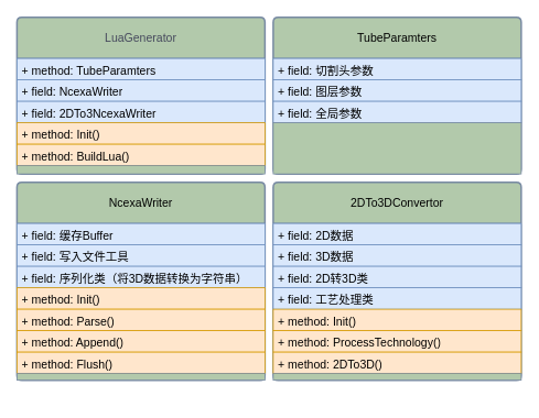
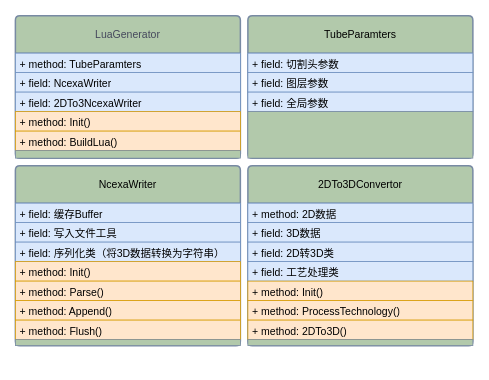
  <mxCell id="0" />
  <mxCell id="1" parent="0" />
  <mxCell id="2" value="LuaGenerator" style="swimlane;childLayout=stackLayout;horizontal=1;startSize=50;horizontalStack=0;rounded=1;fontSize=14;fontStyle=0;strokeWidth=2;resizeParent=0;resizeLast=1;shadow=0;dashed=0;align=center;arcSize=4;html=1;fillColor=#B2C9AB;strokeColor=#788AA3;labelBackgroundColor=none;fontColor=#46495D;swimlaneLine=1;whiteSpace=wrap;" parent="1" vertex="1"><mxGeometry x="20" y="20" width="300" height="190" as="geometry" /></mxCell>
  <mxCell id="3" value="+ method: TubeParamters" style="text;strokeColor=#6c8ebf;fillColor=#dae8fc;align=left;verticalAlign=top;spacingLeft=4;spacingRight=4;overflow=hidden;rotatable=0;points=[[0,0.5],[1,0.5]];portConstraint=eastwest;whiteSpace=wrap;html=1;fontFamily=Helvetica;fontSize=14;fontStyle=0;labelBackgroundColor=none;" parent="2" vertex="1"><mxGeometry y="50" width="300" height="26" as="geometry" /></mxCell>
  <mxCell id="4" value="+ field: NcexaWriter" style="text;strokeColor=#6c8ebf;fillColor=#dae8fc;align=left;verticalAlign=top;spacingLeft=4;spacingRight=4;overflow=hidden;rotatable=0;points=[[0,0.5],[1,0.5]];portConstraint=eastwest;whiteSpace=wrap;html=1;fontFamily=Helvetica;fontSize=14;fontStyle=0;labelBackgroundColor=none;" parent="2" vertex="1"><mxGeometry y="76" width="300" height="26" as="geometry" /></mxCell>
  <mxCell id="5" value="+ field: 2DTo3NcexaWriter" style="text;strokeColor=#6c8ebf;fillColor=#dae8fc;align=left;verticalAlign=top;spacingLeft=4;spacingRight=4;overflow=hidden;rotatable=0;points=[[0,0.5],[1,0.5]];portConstraint=eastwest;whiteSpace=wrap;html=1;fontFamily=Helvetica;fontSize=14;fontStyle=0;labelBackgroundColor=none;" parent="2" vertex="1"><mxGeometry y="102" width="300" height="26" as="geometry" /></mxCell>
  <mxCell id="6" value="+ method: Init()" style="text;strokeColor=#d79b00;fillColor=#ffe6cc;align=left;verticalAlign=top;spacingLeft=4;spacingRight=4;overflow=hidden;rotatable=0;points=[[0,0.5],[1,0.5]];portConstraint=eastwest;whiteSpace=wrap;html=1;fontFamily=Helvetica;fontSize=14;fontStyle=0;labelBackgroundColor=none;" parent="2" vertex="1"><mxGeometry y="128" width="300" height="26" as="geometry" /></mxCell>
  <mxCell id="7" value="+ method: BuildLua()" style="text;strokeColor=#d79b00;fillColor=#ffe6cc;align=left;verticalAlign=top;spacingLeft=4;spacingRight=4;overflow=hidden;rotatable=0;points=[[0,0.5],[1,0.5]];portConstraint=eastwest;whiteSpace=wrap;html=1;fontFamily=Helvetica;fontSize=14;fontStyle=0;labelBackgroundColor=none;" vertex="1" parent="2"><mxGeometry y="154" width="300" height="26" as="geometry" /></mxCell>
  <mxCell id="8" value="&lt;h3&gt;&lt;br&gt;&lt;/h3&gt;" style="align=left;strokeColor=#788AA3;fillColor=#B2C9AB;spacingLeft=4;fontSize=12;verticalAlign=top;resizable=0;rotatable=0;part=1;html=1;labelBackgroundColor=none;fontColor=#46495D;" parent="2" vertex="1"><mxGeometry y="180" width="300" height="10" as="geometry" /></mxCell>
  <mxCell id="9" value="&lt;span style=&quot;color: rgb(0, 0, 0); text-align: left;&quot;&gt;TubeParamters&lt;/span&gt;" style="swimlane;childLayout=stackLayout;horizontal=1;startSize=50;horizontalStack=0;rounded=1;fontSize=14;fontStyle=0;strokeWidth=2;resizeParent=0;resizeLast=1;shadow=0;dashed=0;align=center;arcSize=4;html=1;fillColor=#B2C9AB;strokeColor=#788AA3;labelBackgroundColor=none;fontColor=#46495D;swimlaneLine=1;whiteSpace=wrap;" vertex="1" parent="1"><mxGeometry x="330" y="20" width="300" height="190" as="geometry" /></mxCell>
  <mxCell id="10" value="+ field: 切割头参数" style="text;strokeColor=#6c8ebf;fillColor=#dae8fc;align=left;verticalAlign=top;spacingLeft=4;spacingRight=4;overflow=hidden;rotatable=0;points=[[0,0.5],[1,0.5]];portConstraint=eastwest;whiteSpace=wrap;html=1;fontFamily=Helvetica;fontSize=14;fontStyle=0;labelBackgroundColor=none;" vertex="1" parent="9"><mxGeometry y="50" width="300" height="26" as="geometry" /></mxCell>
  <mxCell id="11" value="+ field: 图层参数" style="text;strokeColor=#6c8ebf;fillColor=#dae8fc;align=left;verticalAlign=top;spacingLeft=4;spacingRight=4;overflow=hidden;rotatable=0;points=[[0,0.5],[1,0.5]];portConstraint=eastwest;whiteSpace=wrap;html=1;fontFamily=Helvetica;fontSize=14;fontStyle=0;labelBackgroundColor=none;" vertex="1" parent="9"><mxGeometry y="76" width="300" height="26" as="geometry" /></mxCell>
  <mxCell id="12" value="+ field: 全局参数" style="text;strokeColor=#6c8ebf;fillColor=#dae8fc;align=left;verticalAlign=top;spacingLeft=4;spacingRight=4;overflow=hidden;rotatable=0;points=[[0,0.5],[1,0.5]];portConstraint=eastwest;whiteSpace=wrap;html=1;fontFamily=Helvetica;fontSize=14;fontStyle=0;labelBackgroundColor=none;" vertex="1" parent="9"><mxGeometry y="102" width="300" height="26" as="geometry" /></mxCell>
  <mxCell id="13" value="&lt;h3&gt;&lt;br&gt;&lt;/h3&gt;" style="align=left;strokeColor=#788AA3;fillColor=#B2C9AB;spacingLeft=4;fontSize=12;verticalAlign=top;resizable=0;rotatable=0;part=1;html=1;labelBackgroundColor=none;fontColor=#46495D;" vertex="1" parent="9"><mxGeometry y="128" width="300" height="62" as="geometry" /></mxCell>
  <mxCell id="14" value="&lt;span style=&quot;color: rgb(0, 0, 0); text-align: left;&quot;&gt;NcexaWriter&lt;/span&gt;" style="swimlane;childLayout=stackLayout;horizontal=1;startSize=50;horizontalStack=0;rounded=1;fontSize=14;fontStyle=0;strokeWidth=2;resizeParent=0;resizeLast=1;shadow=0;dashed=0;align=center;arcSize=4;html=1;fillColor=#B2C9AB;strokeColor=#788AA3;labelBackgroundColor=none;fontColor=#46495D;swimlaneLine=1;whiteSpace=wrap;" vertex="1" parent="1"><mxGeometry x="20" y="220" width="300" height="240" as="geometry" /></mxCell>
  <mxCell id="15" value="+ field: 缓存Buffer" style="text;strokeColor=#6c8ebf;fillColor=#dae8fc;align=left;verticalAlign=top;spacingLeft=4;spacingRight=4;overflow=hidden;rotatable=0;points=[[0,0.5],[1,0.5]];portConstraint=eastwest;whiteSpace=wrap;html=1;fontFamily=Helvetica;fontSize=14;fontStyle=0;labelBackgroundColor=none;" vertex="1" parent="14"><mxGeometry y="50" width="300" height="26" as="geometry" /></mxCell>
  <mxCell id="16" value="+ field: 写入文件工具" style="text;strokeColor=#6c8ebf;fillColor=#dae8fc;align=left;verticalAlign=top;spacingLeft=4;spacingRight=4;overflow=hidden;rotatable=0;points=[[0,0.5],[1,0.5]];portConstraint=eastwest;whiteSpace=wrap;html=1;fontFamily=Helvetica;fontSize=14;fontStyle=0;labelBackgroundColor=none;" vertex="1" parent="14"><mxGeometry y="76" width="300" height="26" as="geometry" /></mxCell>
  <mxCell id="17" value="+ field: 序列化类（将3D数据转换为字符串）" style="text;strokeColor=#6c8ebf;fillColor=#dae8fc;align=left;verticalAlign=top;spacingLeft=4;spacingRight=4;overflow=hidden;rotatable=0;points=[[0,0.5],[1,0.5]];portConstraint=eastwest;whiteSpace=wrap;html=1;fontFamily=Helvetica;fontSize=14;fontStyle=0;labelBackgroundColor=none;" vertex="1" parent="14"><mxGeometry y="102" width="300" height="26" as="geometry" /></mxCell>
  <mxCell id="18" value="+ method: Init()" style="text;strokeColor=#d79b00;fillColor=#ffe6cc;align=left;verticalAlign=top;spacingLeft=4;spacingRight=4;overflow=hidden;rotatable=0;points=[[0,0.5],[1,0.5]];portConstraint=eastwest;whiteSpace=wrap;html=1;fontFamily=Helvetica;fontSize=14;fontStyle=0;labelBackgroundColor=none;" vertex="1" parent="14"><mxGeometry y="128" width="300" height="26" as="geometry" /></mxCell>
  <mxCell id="19" value="+ method: Parse()" style="text;strokeColor=#d79b00;fillColor=#ffe6cc;align=left;verticalAlign=top;spacingLeft=4;spacingRight=4;overflow=hidden;rotatable=0;points=[[0,0.5],[1,0.5]];portConstraint=eastwest;whiteSpace=wrap;html=1;fontFamily=Helvetica;fontSize=14;fontStyle=0;labelBackgroundColor=none;" vertex="1" parent="14"><mxGeometry y="154" width="300" height="26" as="geometry" /></mxCell>
  <mxCell id="20" value="+ method: Append()" style="text;strokeColor=#d79b00;fillColor=#ffe6cc;align=left;verticalAlign=top;spacingLeft=4;spacingRight=4;overflow=hidden;rotatable=0;points=[[0,0.5],[1,0.5]];portConstraint=eastwest;whiteSpace=wrap;html=1;fontFamily=Helvetica;fontSize=14;fontStyle=0;labelBackgroundColor=none;" vertex="1" parent="14"><mxGeometry y="180" width="300" height="26" as="geometry" /></mxCell>
  <mxCell id="21" value="+ method: Flush()" style="text;strokeColor=#d79b00;fillColor=#ffe6cc;align=left;verticalAlign=top;spacingLeft=4;spacingRight=4;overflow=hidden;rotatable=0;points=[[0,0.5],[1,0.5]];portConstraint=eastwest;whiteSpace=wrap;html=1;fontFamily=Helvetica;fontSize=14;fontStyle=0;labelBackgroundColor=none;" vertex="1" parent="14"><mxGeometry y="206" width="300" height="26" as="geometry" /></mxCell>
  <mxCell id="22" value="&lt;h3&gt;&lt;br&gt;&lt;/h3&gt;" style="align=left;strokeColor=#788AA3;fillColor=#B2C9AB;spacingLeft=4;fontSize=12;verticalAlign=top;resizable=0;rotatable=0;part=1;html=1;labelBackgroundColor=none;fontColor=#46495D;" vertex="1" parent="14"><mxGeometry y="232" width="300" height="8" as="geometry" /></mxCell>
  <mxCell id="23" value="&lt;span style=&quot;color: rgb(0, 0, 0); text-align: left;&quot;&gt;2DTo3DConvertor&lt;/span&gt;" style="swimlane;childLayout=stackLayout;horizontal=1;startSize=50;horizontalStack=0;rounded=1;fontSize=14;fontStyle=0;strokeWidth=2;resizeParent=0;resizeLast=1;shadow=0;dashed=0;align=center;arcSize=4;html=1;fillColor=#B2C9AB;strokeColor=#788AA3;labelBackgroundColor=none;fontColor=#46495D;swimlaneLine=1;whiteSpace=wrap;" vertex="1" parent="1"><mxGeometry x="330" y="220" width="300" height="240" as="geometry" /></mxCell>
- <mxCell id="24" value="+ field: 2D数据" style="text;strokeColor=#6c8ebf;fillColor=#dae8fc;align=left;verticalAlign=top;spacingLeft=4;spacingRight=4;overflow=hidden;rotatable=0;points=[[0,0.5],[1,0.5]];portConstraint=eastwest;whiteSpace=wrap;html=1;fontFamily=Helvetica;fontSize=14;fontStyle=0;labelBackgroundColor=none;" vertex="1" parent="23"><mxGeometry y="50" width="300" height="26" as="geometry" /></mxCell>
+ <mxCell id="24" value="+ method: 2D数据" style="text;strokeColor=#6c8ebf;fillColor=#dae8fc;align=left;verticalAlign=top;spacingLeft=4;spacingRight=4;overflow=hidden;rotatable=0;points=[[0,0.5],[1,0.5]];portConstraint=eastwest;whiteSpace=wrap;html=1;fontFamily=Helvetica;fontSize=14;fontStyle=0;labelBackgroundColor=none;" vertex="1" parent="23"><mxGeometry y="50" width="300" height="26" as="geometry" /></mxCell>
  <mxCell id="25" value="+ field: 3D数据" style="text;strokeColor=#6c8ebf;fillColor=#dae8fc;align=left;verticalAlign=top;spacingLeft=4;spacingRight=4;overflow=hidden;rotatable=0;points=[[0,0.5],[1,0.5]];portConstraint=eastwest;whiteSpace=wrap;html=1;fontFamily=Helvetica;fontSize=14;fontStyle=0;labelBackgroundColor=none;" vertex="1" parent="23"><mxGeometry y="76" width="300" height="26" as="geometry" /></mxCell>
  <mxCell id="26" value="+ field: 2D转3D类" style="text;strokeColor=#6c8ebf;fillColor=#dae8fc;align=left;verticalAlign=top;spacingLeft=4;spacingRight=4;overflow=hidden;rotatable=0;points=[[0,0.5],[1,0.5]];portConstraint=eastwest;whiteSpace=wrap;html=1;fontFamily=Helvetica;fontSize=14;fontStyle=0;labelBackgroundColor=none;" vertex="1" parent="23"><mxGeometry y="102" width="300" height="26" as="geometry" /></mxCell>
  <mxCell id="27" value="+ field: 工艺处理类" style="text;strokeColor=#6c8ebf;fillColor=#dae8fc;align=left;verticalAlign=top;spacingLeft=4;spacingRight=4;overflow=hidden;rotatable=0;points=[[0,0.5],[1,0.5]];portConstraint=eastwest;whiteSpace=wrap;html=1;fontFamily=Helvetica;fontSize=14;fontStyle=0;labelBackgroundColor=none;" vertex="1" parent="23"><mxGeometry y="128" width="300" height="26" as="geometry" /></mxCell>
  <mxCell id="28" value="+ method: Init()" style="text;strokeColor=#d79b00;fillColor=#ffe6cc;align=left;verticalAlign=top;spacingLeft=4;spacingRight=4;overflow=hidden;rotatable=0;points=[[0,0.5],[1,0.5]];portConstraint=eastwest;whiteSpace=wrap;html=1;fontFamily=Helvetica;fontSize=14;fontStyle=0;labelBackgroundColor=none;" vertex="1" parent="23"><mxGeometry y="154" width="300" height="26" as="geometry" /></mxCell>
  <mxCell id="29" value="+ method: ProcessTechnology()" style="text;strokeColor=#d79b00;fillColor=#ffe6cc;align=left;verticalAlign=top;spacingLeft=4;spacingRight=4;overflow=hidden;rotatable=0;points=[[0,0.5],[1,0.5]];portConstraint=eastwest;whiteSpace=wrap;html=1;fontFamily=Helvetica;fontSize=14;fontStyle=0;labelBackgroundColor=none;" vertex="1" parent="23"><mxGeometry y="180" width="300" height="26" as="geometry" /></mxCell>
  <mxCell id="30" value="+ method: 2DTo3D()" style="text;strokeColor=#d79b00;fillColor=#ffe6cc;align=left;verticalAlign=top;spacingLeft=4;spacingRight=4;overflow=hidden;rotatable=0;points=[[0,0.5],[1,0.5]];portConstraint=eastwest;whiteSpace=wrap;html=1;fontFamily=Helvetica;fontSize=14;fontStyle=0;labelBackgroundColor=none;" vertex="1" parent="23"><mxGeometry y="206" width="300" height="26" as="geometry" /></mxCell>
  <mxCell id="31" value="&lt;h3&gt;&lt;br&gt;&lt;/h3&gt;" style="align=left;strokeColor=#788AA3;fillColor=#B2C9AB;spacingLeft=4;fontSize=12;verticalAlign=top;resizable=0;rotatable=0;part=1;html=1;labelBackgroundColor=none;fontColor=#46495D;" vertex="1" parent="23"><mxGeometry y="232" width="300" height="8" as="geometry" /></mxCell>
